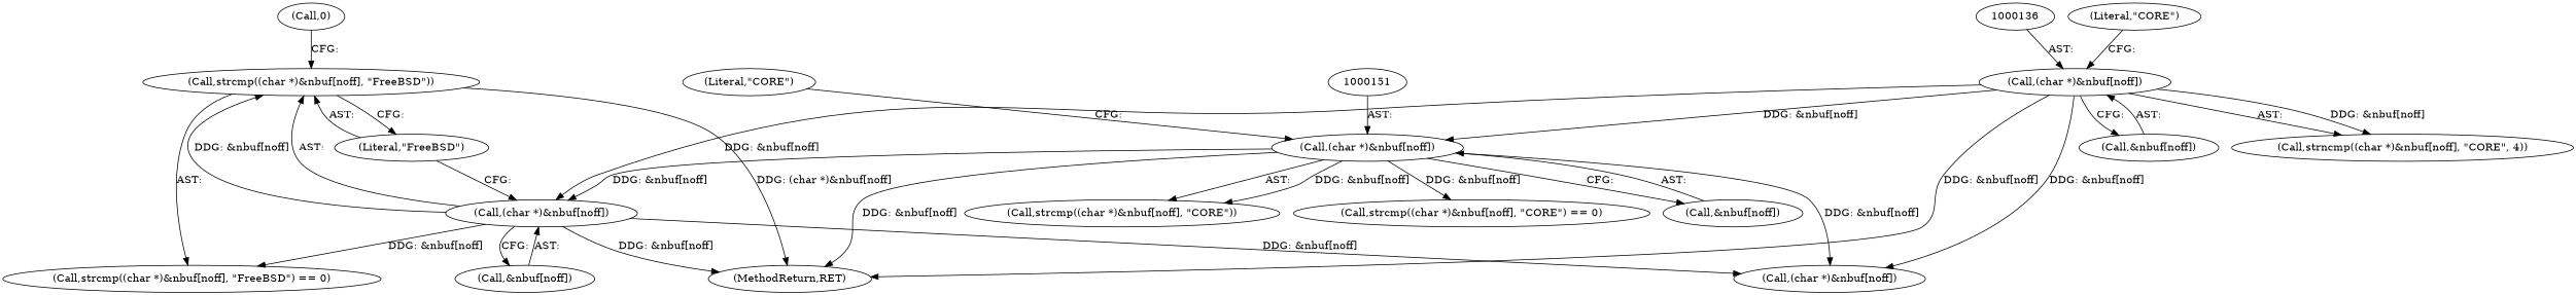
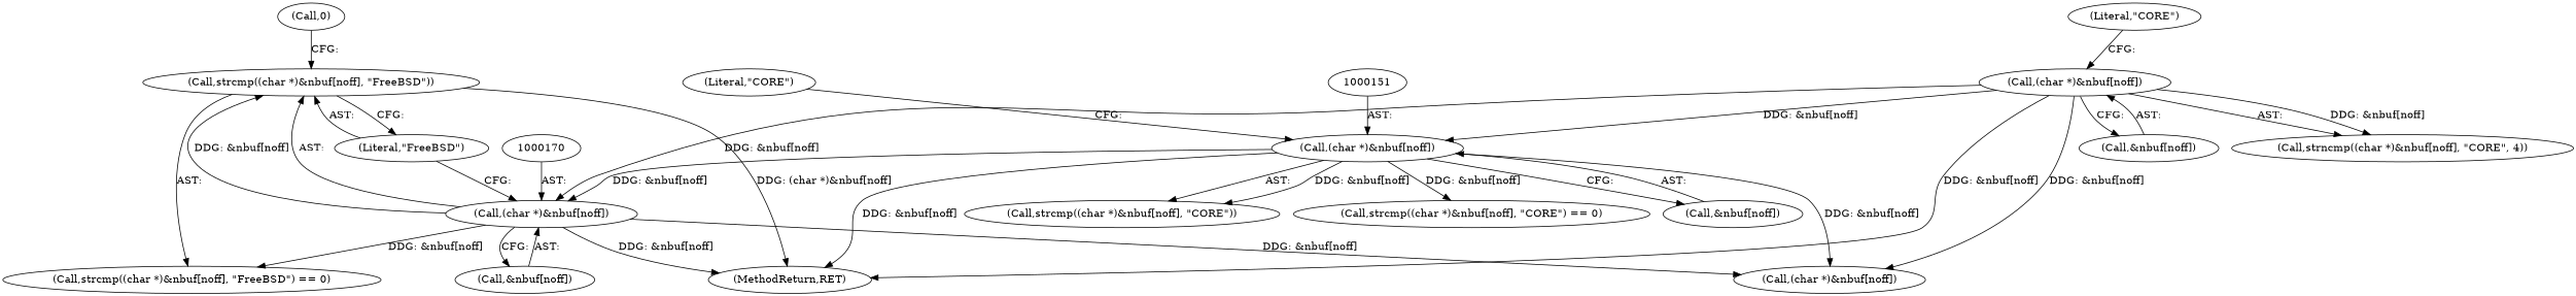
  digraph {
    n1 [label="(Call,strcmp((char *)&nbuf[noff], \"FreeBSD\"))"]
    n2 [label="(Call,strcmp((char *)&nbuf[noff], \"FreeBSD\") == 0)"]
    n3 [label="(MethodReturn,RET)"]
    n4 [label="(Literal,\"FreeBSD\")"]
    n5 [label="(Call,(char *)&nbuf[noff])"]
    n6 [label="(Call,(char *)&nbuf[noff])"]
    n7 [label="(Call,&nbuf[noff])"]
    n8 [label="(Call,(char *)&nbuf[noff])"]
    n9 [label="(Call,strcmp((char *)&nbuf[noff], \"CORE\") == 0)"]
    n10 [label="(Call,&nbuf[noff])"]
    n11 [label="(Call,strcmp((char *)&nbuf[noff], \"CORE\"))"]
    n12 [label="(Call,(char *)&nbuf[noff])"]
    n13 [label="(Call,&nbuf[noff])"]
    n14 [label="(Call,strncmp((char *)&nbuf[noff], \"CORE\", 4))"]
    n15 [label="(Literal,\"CORE\")"]
    n16 [label="(Literal,\"CORE\")"]
    n17 [label="(Call,0)"]
+   1000170
    1000151
-   1000136
    n1 -> n2 [label="AST: "]
    n1 -> n3 [label="DDG: (char *)&nbuf[noff]"]
    n1 -> n4 [label="CFG: "]
    n4 -> n1 [label="AST: "]
    n4 -> n5 [label="CFG: "]
    n5 -> n1 [label="AST: "]
    n5 -> n1 [label="DDG: &nbuf[noff]"]
    n5 -> n2 [label="DDG: &nbuf[noff]"]
    n5 -> n3 [label="DDG: &nbuf[noff]"]
    n5 -> n6 [label="DDG: &nbuf[noff]"]
    n5 -> n7 [label="CFG: "]
    n7 -> n5 [label="AST: "]
    n8 -> n3 [label="DDG: &nbuf[noff]"]
    n8 -> n5 [label="DDG: &nbuf[noff]"]
    n8 -> n6 [label="DDG: &nbuf[noff]"]
    n8 -> n9 [label="DDG: &nbuf[noff]"]
    n8 -> n10 [label="CFG: "]
    n8 -> n11 [label="AST: "]
    n8 -> n11 [label="DDG: &nbuf[noff]"]
    n10 -> n8 [label="AST: "]
    n12 -> n3 [label="DDG: &nbuf[noff]"]
    n12 -> n5 [label="DDG: &nbuf[noff]"]
    n12 -> n6 [label="DDG: &nbuf[noff]"]
    n12 -> n8 [label="DDG: &nbuf[noff]"]
    n12 -> n13 [label="CFG: "]
    n12 -> n14 [label="AST: "]
    n12 -> n14 [label="DDG: &nbuf[noff]"]
    n13 -> n12 [label="AST: "]
    n15 -> n12 [label="CFG: "]
    n16 -> n8 [label="CFG: "]
    n17 -> n1 [label="CFG: "]
+   1000170 -> n5 [label="AST: "]
    1000151 -> n8 [label="AST: "]
-   1000136 -> n12 [label="AST: "]
  }
